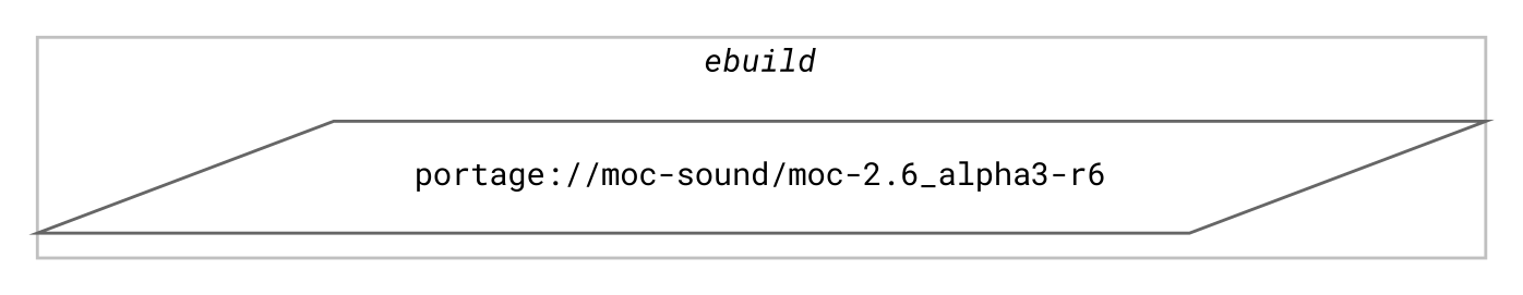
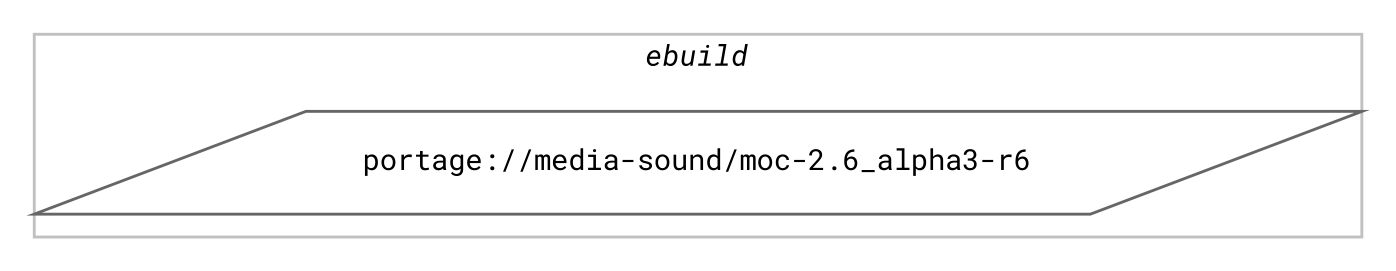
  digraph {
    compound=true
    concentrate=true
    fontname="Roboto Mono"
    fontsize=10
    newrank=true
    rankdir=LR
    ranksep=1.5
-   n1 [color=gray40 fontname="Roboto Mono" fontsize=10 label="portage://moc-sound/moc-2.6_alpha3-r6" width=4 style=filled fillcolor=white shape=parallelogram]
+   n1 [color=gray40 fontname="Roboto Mono" fontsize=10 label="portage://media-sound/moc-2.6_alpha3-r6" width=4 style=filled fillcolor=white shape=parallelogram]
    subgraph cluster_1 {
      color=gray
      label=<<i>ebuild</i>>
      n1
    }
    subgraph cluster_2 {
      color=gray
      label=<<i>dependencies</i>>
      subgraph cluster_3 {
        color=gray
        fillcolor="#eeeeee"
        label=<<i>compile</i>>
        style=filled
      }
      subgraph cluster_4 {
        color=gray
        fillcolor="#eeeeee"
        label=<<i>compile and run</i>>
        style=filled
      }
      subgraph cluster_5 {
        color=gray
        fillcolor="#eeeeee"
        label=<<i>run</i>>
        style=filled
      }
    }
    subgraph cluster_6 {
      color=gray
      label=<<i>candidates</i>>
      rank=same
    }
  }
